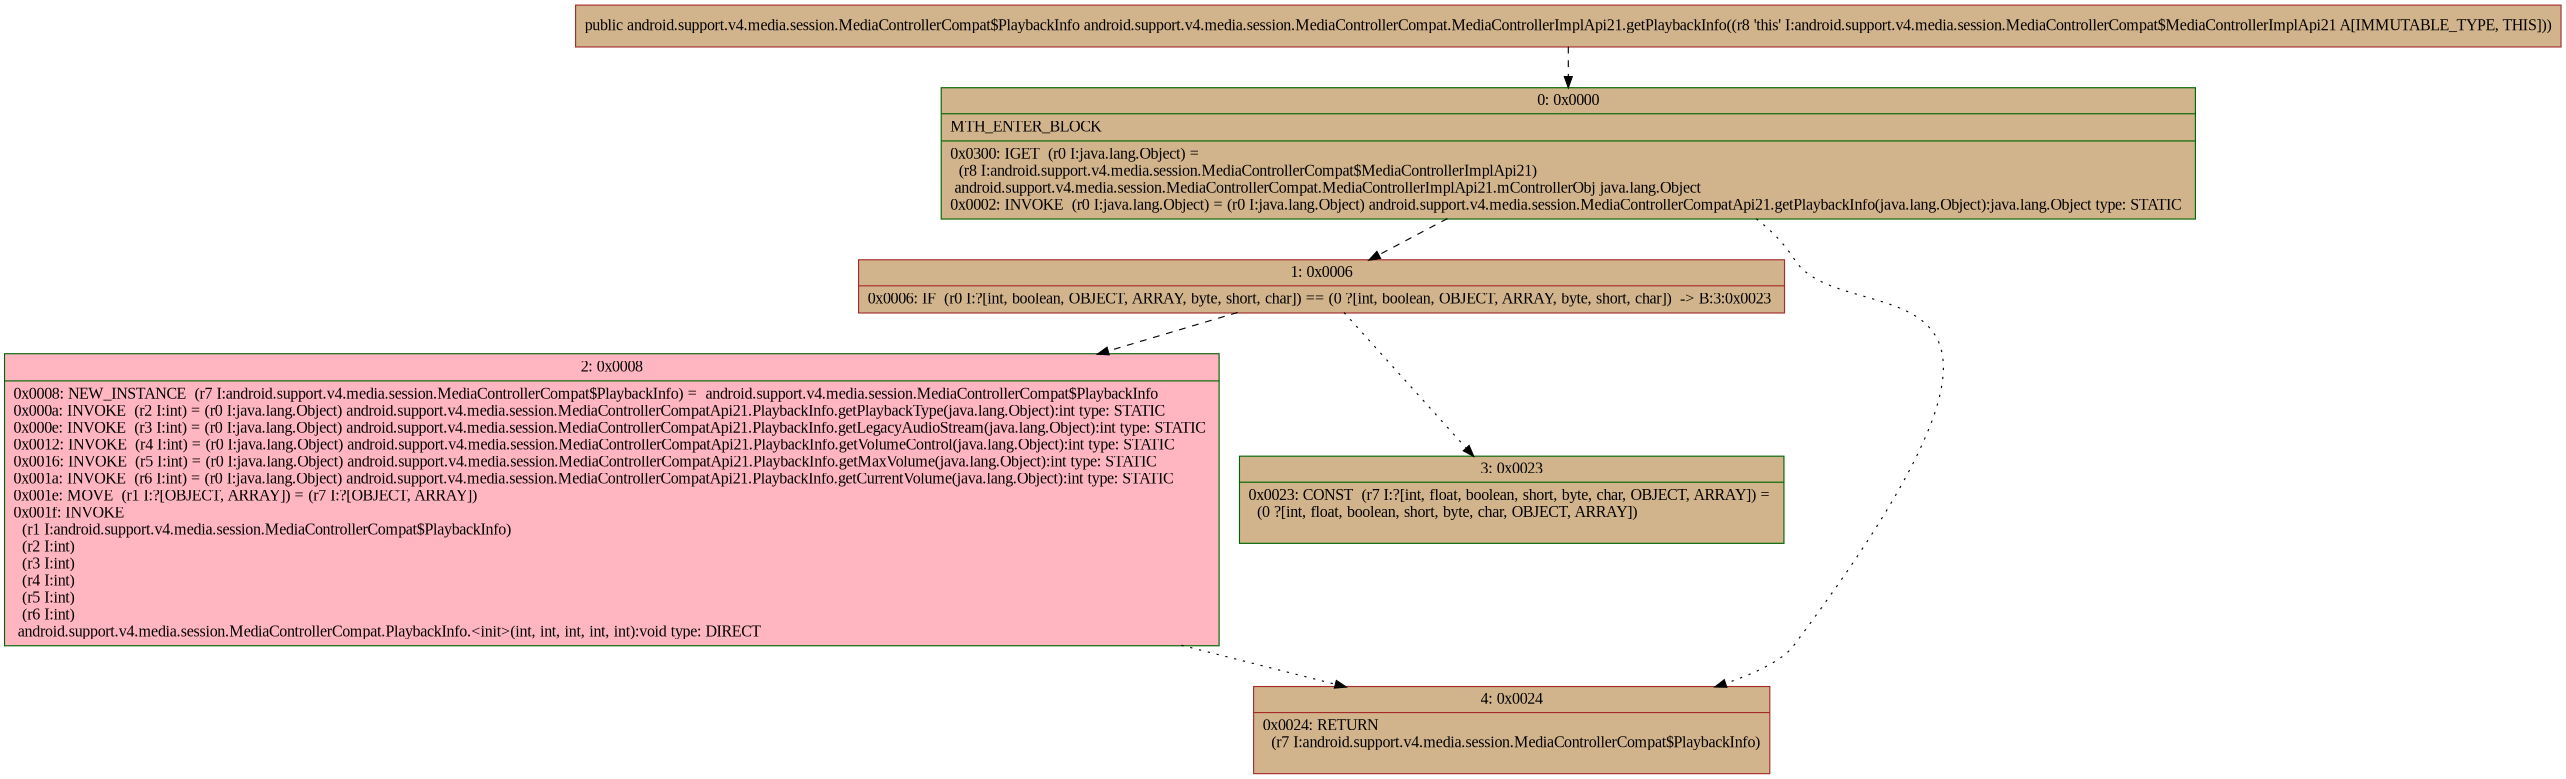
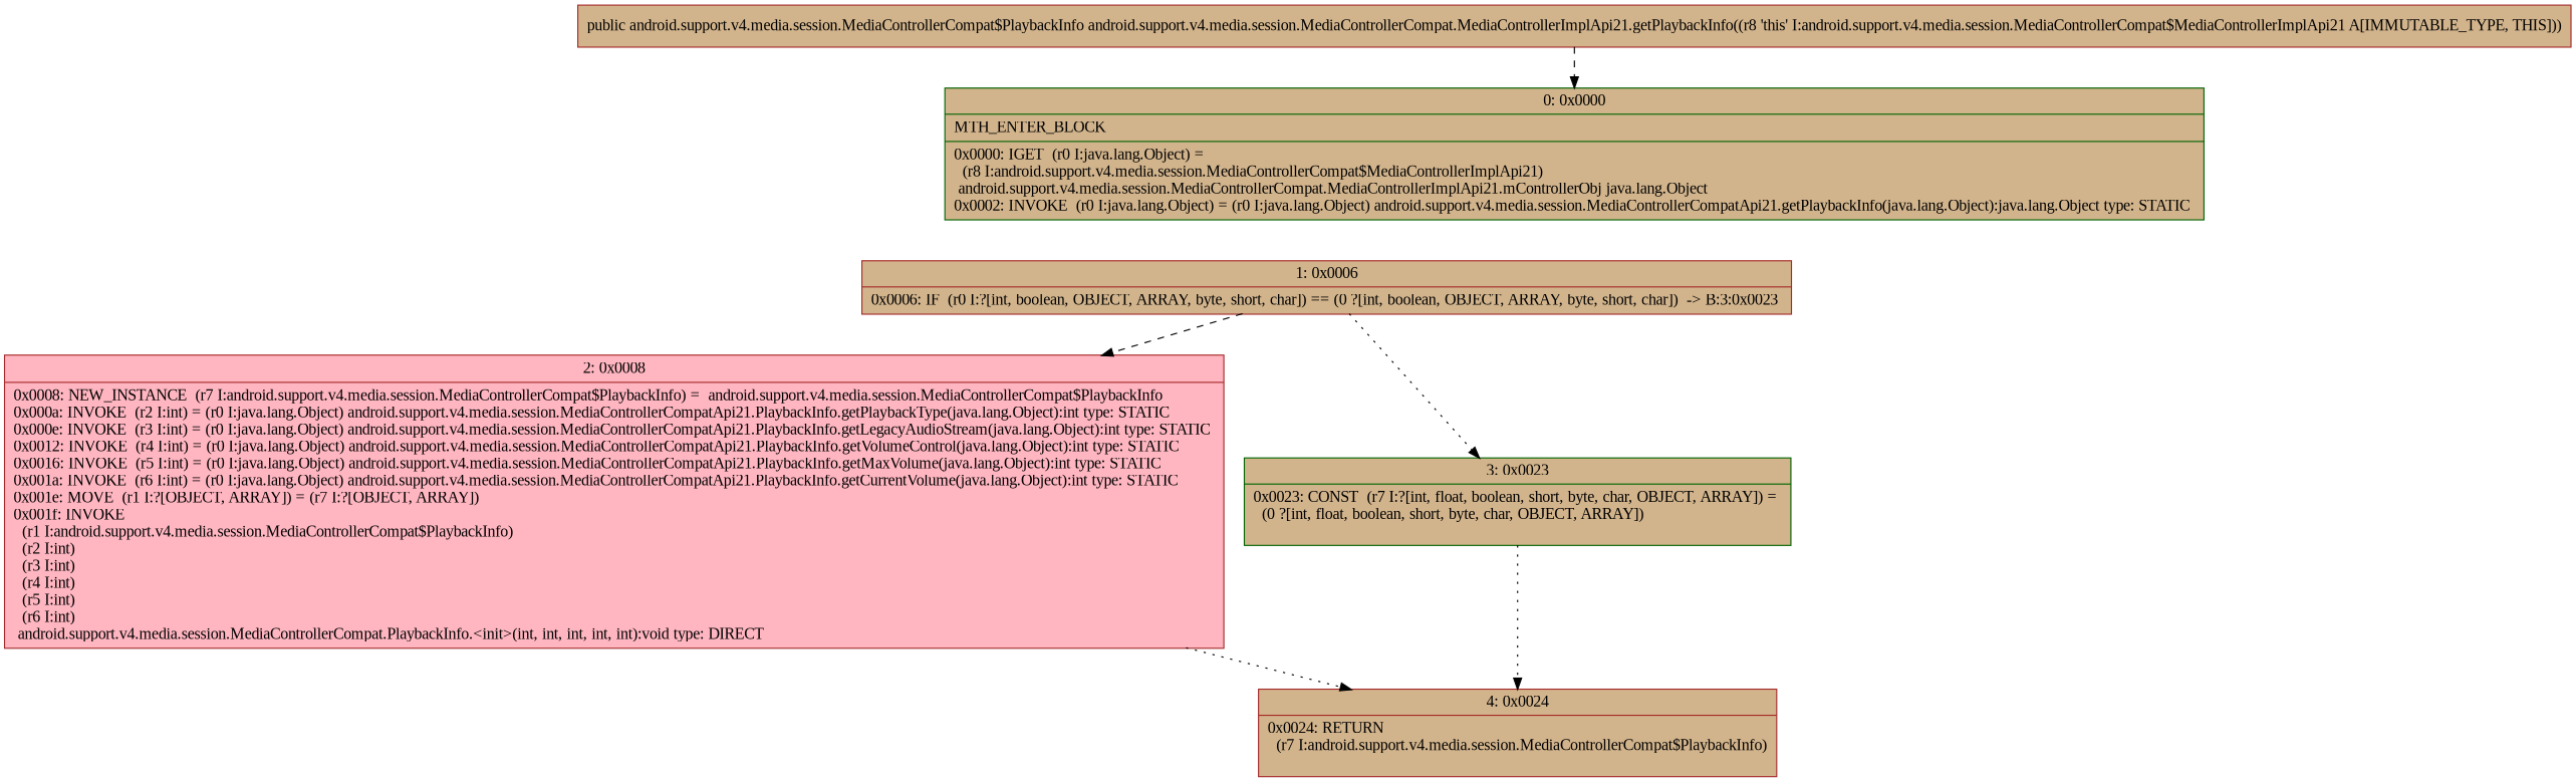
  digraph {
    fontname="Liberation Serif"
    node [color=brown fillcolor=tan fontname="Liberation Serif" shape=record style=filled]
    edge [fontname="Liberation Serif" style=dashed]
-   n1 [color=darkgreen label="{0\:\ 0x0000|MTH_ENTER_BLOCK\l|0x0300: IGET  (r0 I:java.lang.Object) = \l  (r8 I:android.support.v4.media.session.MediaControllerCompat$MediaControllerImplApi21)\l android.support.v4.media.session.MediaControllerCompat.MediaControllerImplApi21.mControllerObj java.lang.Object \l0x0002: INVOKE  (r0 I:java.lang.Object) = (r0 I:java.lang.Object) android.support.v4.media.session.MediaControllerCompatApi21.getPlaybackInfo(java.lang.Object):java.lang.Object type: STATIC \l}"]
+   n1 [color=darkgreen label="{0\:\ 0x0000|MTH_ENTER_BLOCK\l|0x0000: IGET  (r0 I:java.lang.Object) = \l  (r8 I:android.support.v4.media.session.MediaControllerCompat$MediaControllerImplApi21)\l android.support.v4.media.session.MediaControllerCompat.MediaControllerImplApi21.mControllerObj java.lang.Object \l0x0002: INVOKE  (r0 I:java.lang.Object) = (r0 I:java.lang.Object) android.support.v4.media.session.MediaControllerCompatApi21.getPlaybackInfo(java.lang.Object):java.lang.Object type: STATIC \l}"]
    n2 [label="{1\:\ 0x0006|0x0006: IF  (r0 I:?[int, boolean, OBJECT, ARRAY, byte, short, char]) == (0 ?[int, boolean, OBJECT, ARRAY, byte, short, char])  \-\> B:3:0x0023 \l}"]
-   n3 [color=darkgreen fillcolor=lightpink label="{2\:\ 0x0008|0x0008: NEW_INSTANCE  (r7 I:android.support.v4.media.session.MediaControllerCompat$PlaybackInfo) =  android.support.v4.media.session.MediaControllerCompat$PlaybackInfo \l0x000a: INVOKE  (r2 I:int) = (r0 I:java.lang.Object) android.support.v4.media.session.MediaControllerCompatApi21.PlaybackInfo.getPlaybackType(java.lang.Object):int type: STATIC \l0x000e: INVOKE  (r3 I:int) = (r0 I:java.lang.Object) android.support.v4.media.session.MediaControllerCompatApi21.PlaybackInfo.getLegacyAudioStream(java.lang.Object):int type: STATIC \l0x0012: INVOKE  (r4 I:int) = (r0 I:java.lang.Object) android.support.v4.media.session.MediaControllerCompatApi21.PlaybackInfo.getVolumeControl(java.lang.Object):int type: STATIC \l0x0016: INVOKE  (r5 I:int) = (r0 I:java.lang.Object) android.support.v4.media.session.MediaControllerCompatApi21.PlaybackInfo.getMaxVolume(java.lang.Object):int type: STATIC \l0x001a: INVOKE  (r6 I:int) = (r0 I:java.lang.Object) android.support.v4.media.session.MediaControllerCompatApi21.PlaybackInfo.getCurrentVolume(java.lang.Object):int type: STATIC \l0x001e: MOVE  (r1 I:?[OBJECT, ARRAY]) = (r7 I:?[OBJECT, ARRAY]) \l0x001f: INVOKE  \l  (r1 I:android.support.v4.media.session.MediaControllerCompat$PlaybackInfo)\l  (r2 I:int)\l  (r3 I:int)\l  (r4 I:int)\l  (r5 I:int)\l  (r6 I:int)\l android.support.v4.media.session.MediaControllerCompat.PlaybackInfo.\<init\>(int, int, int, int, int):void type: DIRECT \l}"]
+   n3 [fillcolor=lightpink label="{2\:\ 0x0008|0x0008: NEW_INSTANCE  (r7 I:android.support.v4.media.session.MediaControllerCompat$PlaybackInfo) =  android.support.v4.media.session.MediaControllerCompat$PlaybackInfo \l0x000a: INVOKE  (r2 I:int) = (r0 I:java.lang.Object) android.support.v4.media.session.MediaControllerCompatApi21.PlaybackInfo.getPlaybackType(java.lang.Object):int type: STATIC \l0x000e: INVOKE  (r3 I:int) = (r0 I:java.lang.Object) android.support.v4.media.session.MediaControllerCompatApi21.PlaybackInfo.getLegacyAudioStream(java.lang.Object):int type: STATIC \l0x0012: INVOKE  (r4 I:int) = (r0 I:java.lang.Object) android.support.v4.media.session.MediaControllerCompatApi21.PlaybackInfo.getVolumeControl(java.lang.Object):int type: STATIC \l0x0016: INVOKE  (r5 I:int) = (r0 I:java.lang.Object) android.support.v4.media.session.MediaControllerCompatApi21.PlaybackInfo.getMaxVolume(java.lang.Object):int type: STATIC \l0x001a: INVOKE  (r6 I:int) = (r0 I:java.lang.Object) android.support.v4.media.session.MediaControllerCompatApi21.PlaybackInfo.getCurrentVolume(java.lang.Object):int type: STATIC \l0x001e: MOVE  (r1 I:?[OBJECT, ARRAY]) = (r7 I:?[OBJECT, ARRAY]) \l0x001f: INVOKE  \l  (r1 I:android.support.v4.media.session.MediaControllerCompat$PlaybackInfo)\l  (r2 I:int)\l  (r3 I:int)\l  (r4 I:int)\l  (r5 I:int)\l  (r6 I:int)\l android.support.v4.media.session.MediaControllerCompat.PlaybackInfo.\<init\>(int, int, int, int, int):void type: DIRECT \l}"]
    n4 [color=darkgreen label="{3\:\ 0x0023|0x0023: CONST  (r7 I:?[int, float, boolean, short, byte, char, OBJECT, ARRAY]) = \l  (0 ?[int, float, boolean, short, byte, char, OBJECT, ARRAY])\l \l}"]
    n5 [label="{4\:\ 0x0024|0x0024: RETURN  \l  (r7 I:android.support.v4.media.session.MediaControllerCompat$PlaybackInfo)\l \l}"]
    n6 [label="{public android.support.v4.media.session.MediaControllerCompat$PlaybackInfo android.support.v4.media.session.MediaControllerCompat.MediaControllerImplApi21.getPlaybackInfo((r8 'this' I:android.support.v4.media.session.MediaControllerCompat$MediaControllerImplApi21 A[IMMUTABLE_TYPE, THIS])) }"]
-   n1 -> n2
    n2 -> n3
    n2 -> n4 [style=dotted]
    n3 -> n5 [style=dotted]
-   n1 -> n5 [style=dotted]
+   n4 -> n5 [style=dotted]
    n6 -> n1
  }
